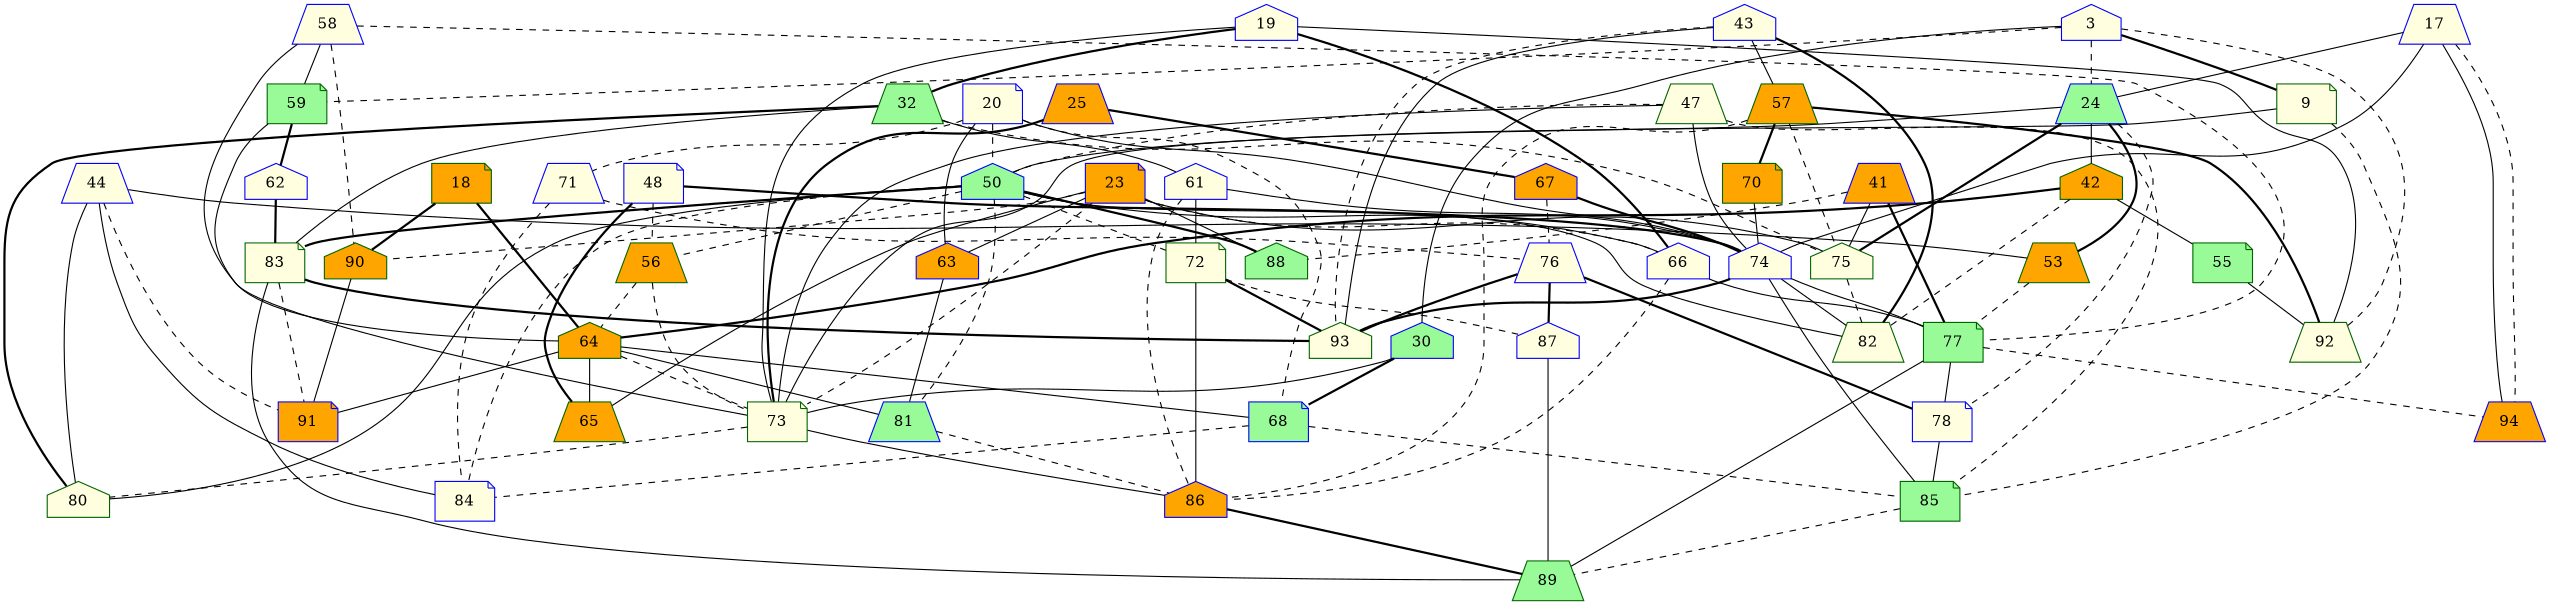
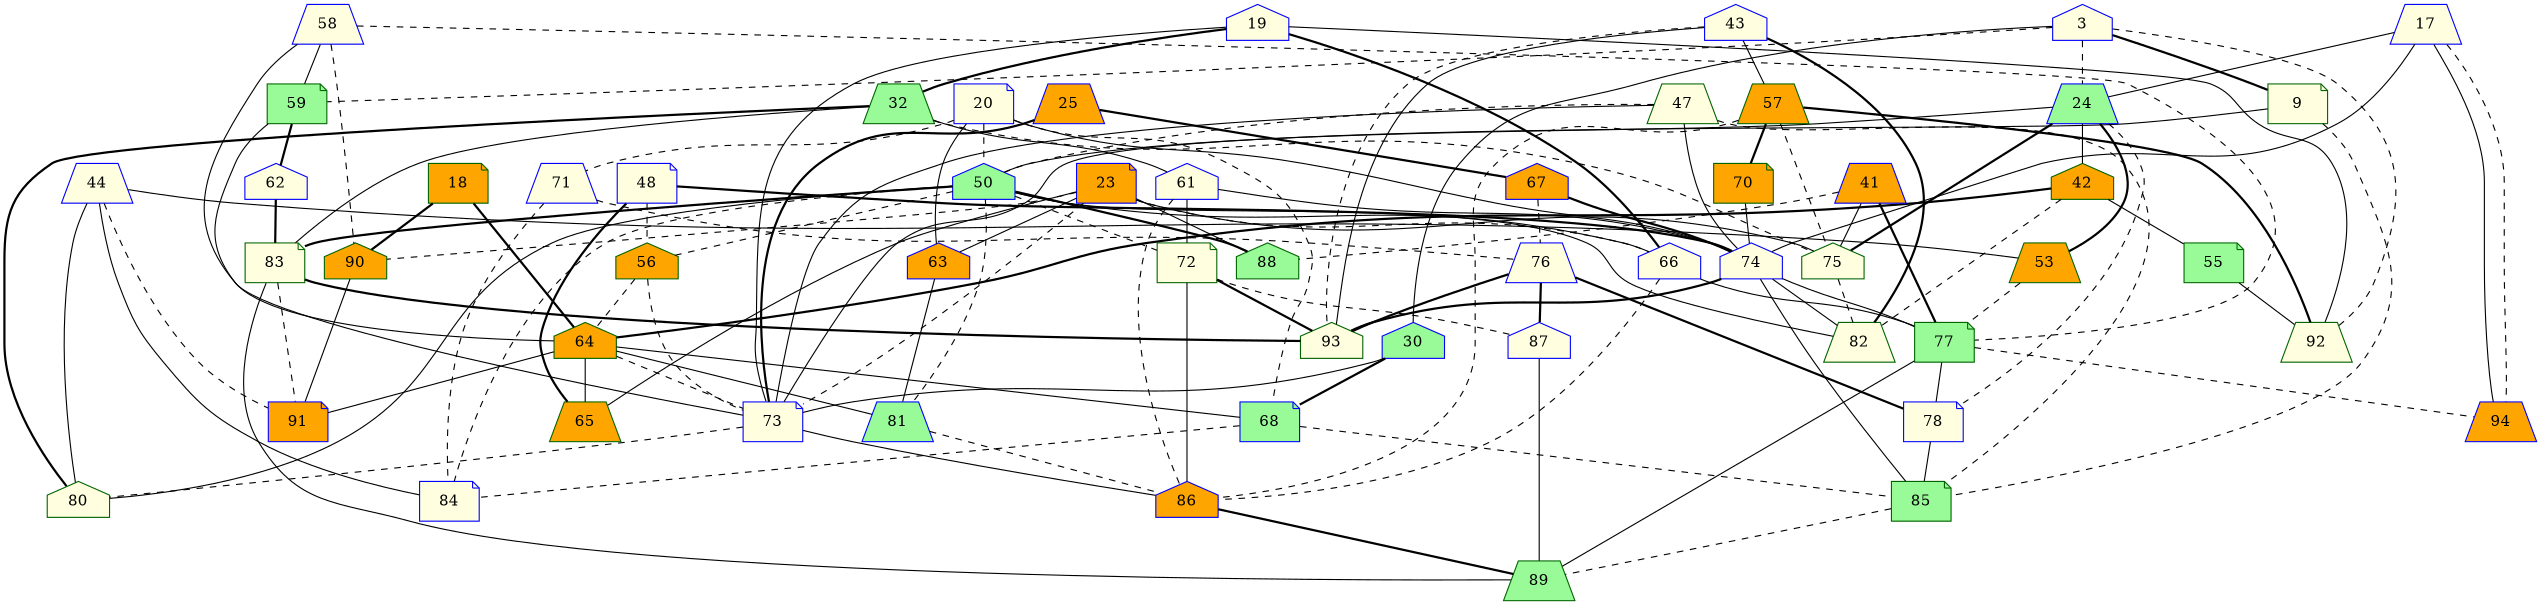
  graph {
    node [color=blue fillcolor=lightyellow shape=house style=filled]
    edge [style=solid]
    9 [color=darkgreen shape=note]
    3
    24 [fillcolor=palegreen shape=trapezium super="+21"]
    30 [fillcolor=palegreen]
    59 [color=darkgreen fillcolor=palegreen shape=note]
    92 [color=darkgreen shape=trapezium]
-   73 [color=darkgreen shape=note super="+4+54"]
+   73 [shape=note super="+4+54"]
    85 [color=darkgreen fillcolor=palegreen shape=note super="+69"]
    50 [fillcolor=palegreen super="+1+12+45"]
    75 [color=darkgreen]
    42 [color=darkgreen fillcolor=orange]
    53 [color=darkgreen fillcolor=orange shape=trapezium]
    78 [shape=note]
    68 [fillcolor=palegreen shape=note]
    62
    80 [color=darkgreen super="+35+31"]
    86 [fillcolor=orange super="+49"]
    89 [color=darkgreen fillcolor=palegreen shape=trapezium super="+29"]
    17 [shape=trapezium]
    74 [super="+51"]
    94 [fillcolor=orange shape=trapezium]
    77 [color=darkgreen fillcolor=palegreen shape=note super="+52"]
    82 [color=darkgreen shape=trapezium]
    93 [color=darkgreen super="+34"]
    64 [color=darkgreen fillcolor=orange super="+28+36+26"]
    65 [color=darkgreen fillcolor=orange shape=trapezium]
    91 [fillcolor=orange shape=note]
    81 [fillcolor=palegreen shape=trapezium super="+79"]
    18 [color=darkgreen fillcolor=orange shape=note]
    90 [color=darkgreen fillcolor=orange]
    32 [color=darkgreen fillcolor=palegreen shape=trapezium super="+15"]
    61
    83 [color=darkgreen shape=note super="+60"]
    19
    66 [super="+13+16"]
    20 [shape=note super="+10"]
    63 [fillcolor=orange super="+39"]
    71 [shape=trapezium]
    88 [color=darkgreen fillcolor=palegreen]
    84 [shape=note]
-   56 [color=darkgreen fillcolor=orange shape=trapezium super="+14"]
+   56 [color=darkgreen fillcolor=orange super="+14"]
    72 [color=darkgreen shape=note super="+46+38"]
    76 [shape=trapezium]
    23 [fillcolor=orange shape=note]
    55 [color=darkgreen fillcolor=palegreen shape=note]
    25 [fillcolor=orange shape=trapezium super="+7"]
    67 [fillcolor=orange]
    41 [fillcolor=orange shape=trapezium]
    43
    57 [color=darkgreen fillcolor=orange shape=trapezium]
    70 [color=darkgreen fillcolor=orange shape=note]
    44 [shape=trapezium]
    47 [color=darkgreen shape=trapezium super="+27"]
    48 [shape=note super="+2"]
    87
    58 [shape=trapezium]
    9 -- 73
    9 -- 85 [style=dashed]
    3 -- 9 [style=bold]
    3 -- 24 [style=dashed weight=2]
    3 -- 30
    3 -- 59 [style=dashed]
    3 -- 92 [style=dashed]
    24 -- 50
    24 -- 75 [style=bold]
    24 -- 42 [weight=2]
    24 -- 53 [style=bold]
    24 -- 78 [style=dashed]
    30 -- 73
    30 -- 68 [style=bold]
    59 -- 73
    59 -- 62 [style=bold]
    73 -- 80 [style=dashed]
    73 -- 86
    85 -- 89 [style=dashed]
    50 -- 80
    50 -- 82
    50 -- 81 [style=dashed]
    50 -- 83 [style=bold]
    50 -- 66 [weight=2]
    50 -- 88 [style=bold]
    50 -- 84 [style=dashed]
    50 -- 56 [style=dashed]
    50 -- 72 [style=dashed weight=2]
    75 -- 82 [style=dashed]
    42 -- 82 [style=dashed]
    42 -- 64 [style=bold]
    42 -- 55
    53 -- 77 [style=dashed]
    78 -- 85
    68 -- 85 [style=dashed]
    68 -- 84 [style=dashed]
    62 -- 83 [style=bold]
    86 -- 89 [style=bold]
    17 -- 24
    17 -- 74
    17 -- 94
    17 -- 94 [style=dashed]
    74 -- 85 [weight=2]
    74 -- 77 [weight=2]
    74 -- 82
    74 -- 93 [style=bold]
    77 -- 78
    77 -- 89
    77 -- 94 [style=dashed]
    64 -- 73 [style=dashed]
    64 -- 68
    64 -- 65
    64 -- 91
    64 -- 81 [weight=3]
    81 -- 86 [style=dashed]
    18 -- 64 [style=bold]
    18 -- 90 [style=bold]
    90 -- 91
    32 -- 75 [style=dashed]
    32 -- 80 [style=bold]
    32 -- 61
    32 -- 83
    61 -- 86 [style=dashed]
    61 -- 74
    61 -- 72
    83 -- 89
    83 -- 93 [style=bold weight=2]
    83 -- 91 [style=dashed]
    19 -- 92
    19 -- 73
    19 -- 32 [style=bold]
    19 -- 66 [style=bold]
    66 -- 86 [style=dashed weight=2]
    66 -- 77
    20 -- 50 [style=dashed]
    20 -- 68 [style=dashed]
    20 -- 74
    20 -- 63
    20 -- 71 [style=dashed]
    63 -- 81
    71 -- 84 [style=dashed]
    71 -- 76 [style=dashed]
    56 -- 73 [style=dashed weight=2]
    56 -- 64 [style=dashed]
    72 -- 86 [weight=2]
    72 -- 93 [style=bold]
    72 -- 87 [style=dashed]
    76 -- 78 [style=bold]
    76 -- 93 [style=bold]
    76 -- 87 [style=bold]
    23 -- 73 [style=dashed weight=2]
    23 -- 75
    23 -- 65
    23 -- 90 [style=dashed]
    23 -- 66 [style=dashed weight=2]
    23 -- 63
    23 -- 88
    55 -- 92
    25 -- 73 [style=bold weight=2]
    25 -- 67 [style=bold]
    67 -- 74 [style=bold]
    67 -- 76 [style=dashed]
    41 -- 75
    41 -- 77 [style=bold]
    41 -- 88 [style=dashed]
    43 -- 82 [style=bold]
    43 -- 93 [style=dashed]
    43 -- 93
    43 -- 57
    57 -- 92 [style=bold]
    57 -- 75 [style=dashed]
    57 -- 86 [style=dashed]
    57 -- 70 [style=bold]
    70 -- 74
    44 -- 53
    44 -- 80
    44 -- 91 [style=dashed]
    44 -- 84
    47 -- 73 [weight=2]
    47 -- 85 [style=dashed weight=2]
    47 -- 50 [style=dashed]
    47 -- 74 [weight=2]
    48 -- 74 [style=bold]
    48 -- 65 [style=bold]
    48 -- 56 [style=dashed]
    87 -- 89
    58 -- 59
    58 -- 77 [style=dashed]
    58 -- 64
    58 -- 90 [style=dashed]
  }
